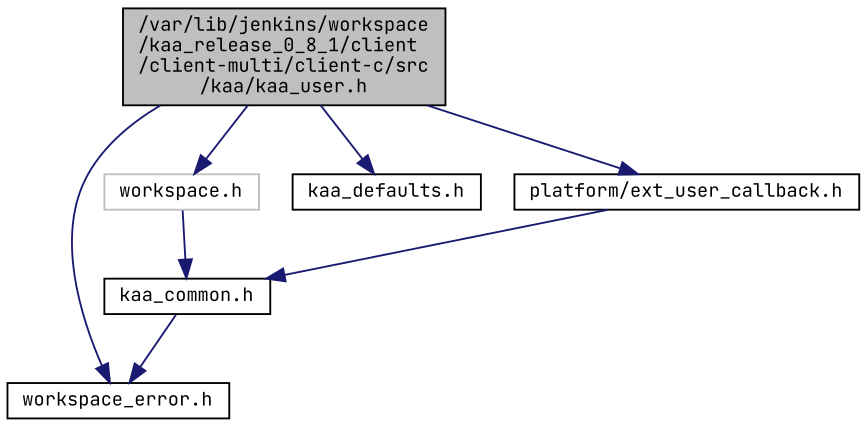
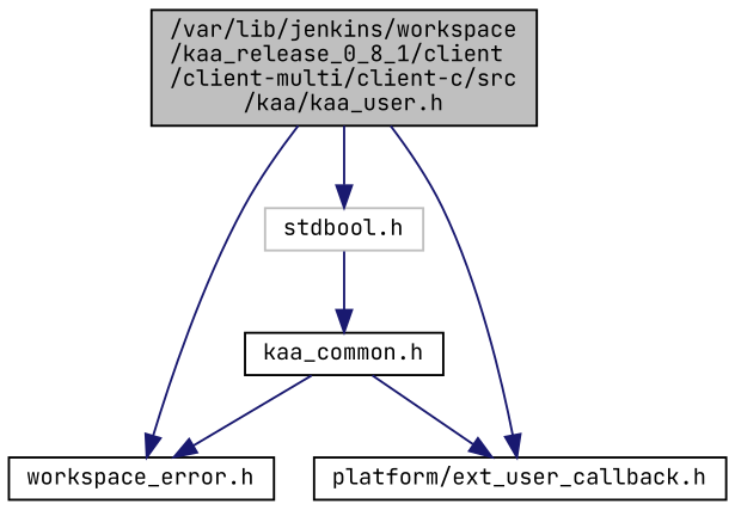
  digraph {
    fontname="JetBrains Mono"
    node [color=black fontname="JetBrains Mono" fontsize=10 shape=record]
    edge [color=midnightblue fontname="JetBrains Mono" fontsize=10 labelfontname=FreeSans labelfontsize=10 style=solid]
    n1 [fillcolor=grey75 fontcolor=black height=0.2 label="/var/lib/jenkins/workspace\l/kaa_release_0_8_1/client\l/client-multi/client-c/src\l/kaa/kaa_user.h" style=filled width=0.4]
-   n2 [color=grey75 height=0.2 label="workspace.h" width=0.4]
+   n2 [color=grey75 height=0.2 label="stdbool.h" width=0.4]
    n3 [height=0.2 label="workspace_error.h" width=0.4]
-   n4 [height=0.2 label="kaa_defaults.h" width=0.4]
    n5 [height=0.2 label="platform/ext_user_callback.h" width=0.4]
    n6 [height=0.2 label="kaa_common.h" width=0.4]
    n1 -> n2
    n1 -> n3
-   n1 -> n4
    n1 -> n5
    n2 -> n6
-   n5 -> n6
+   n6 -> n5
    n6 -> n3
  }
